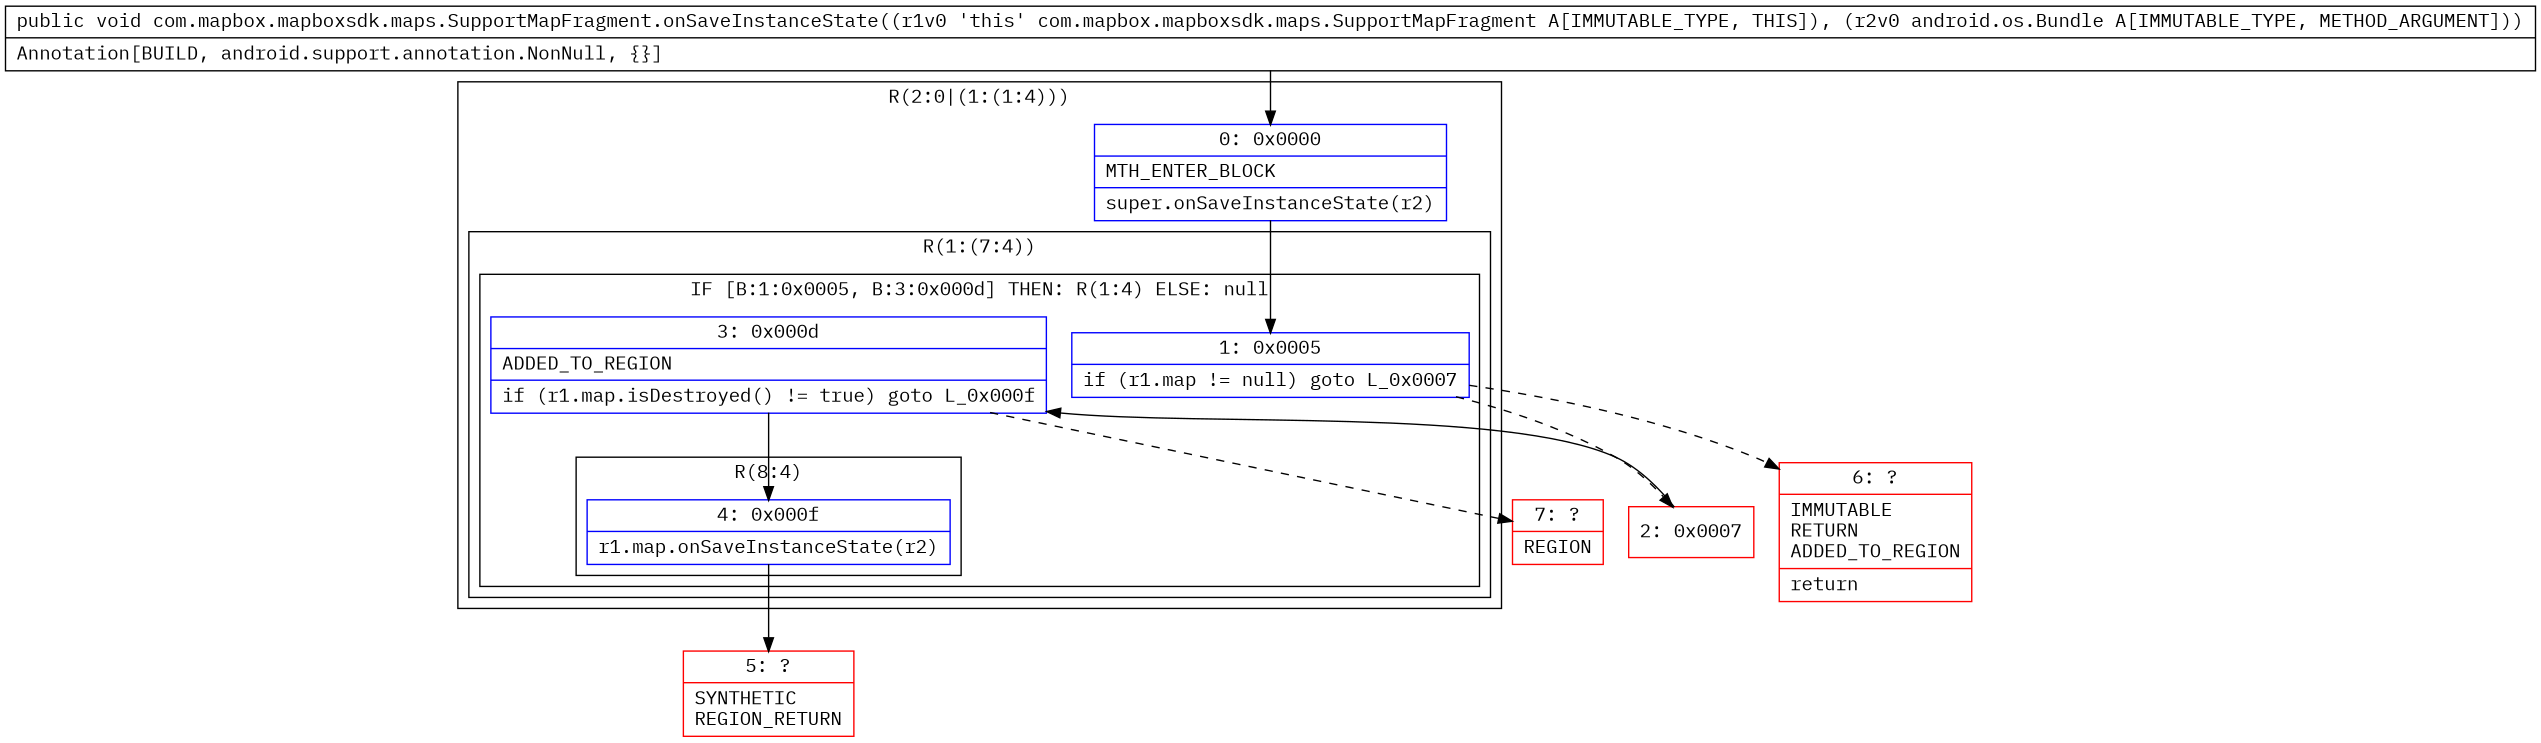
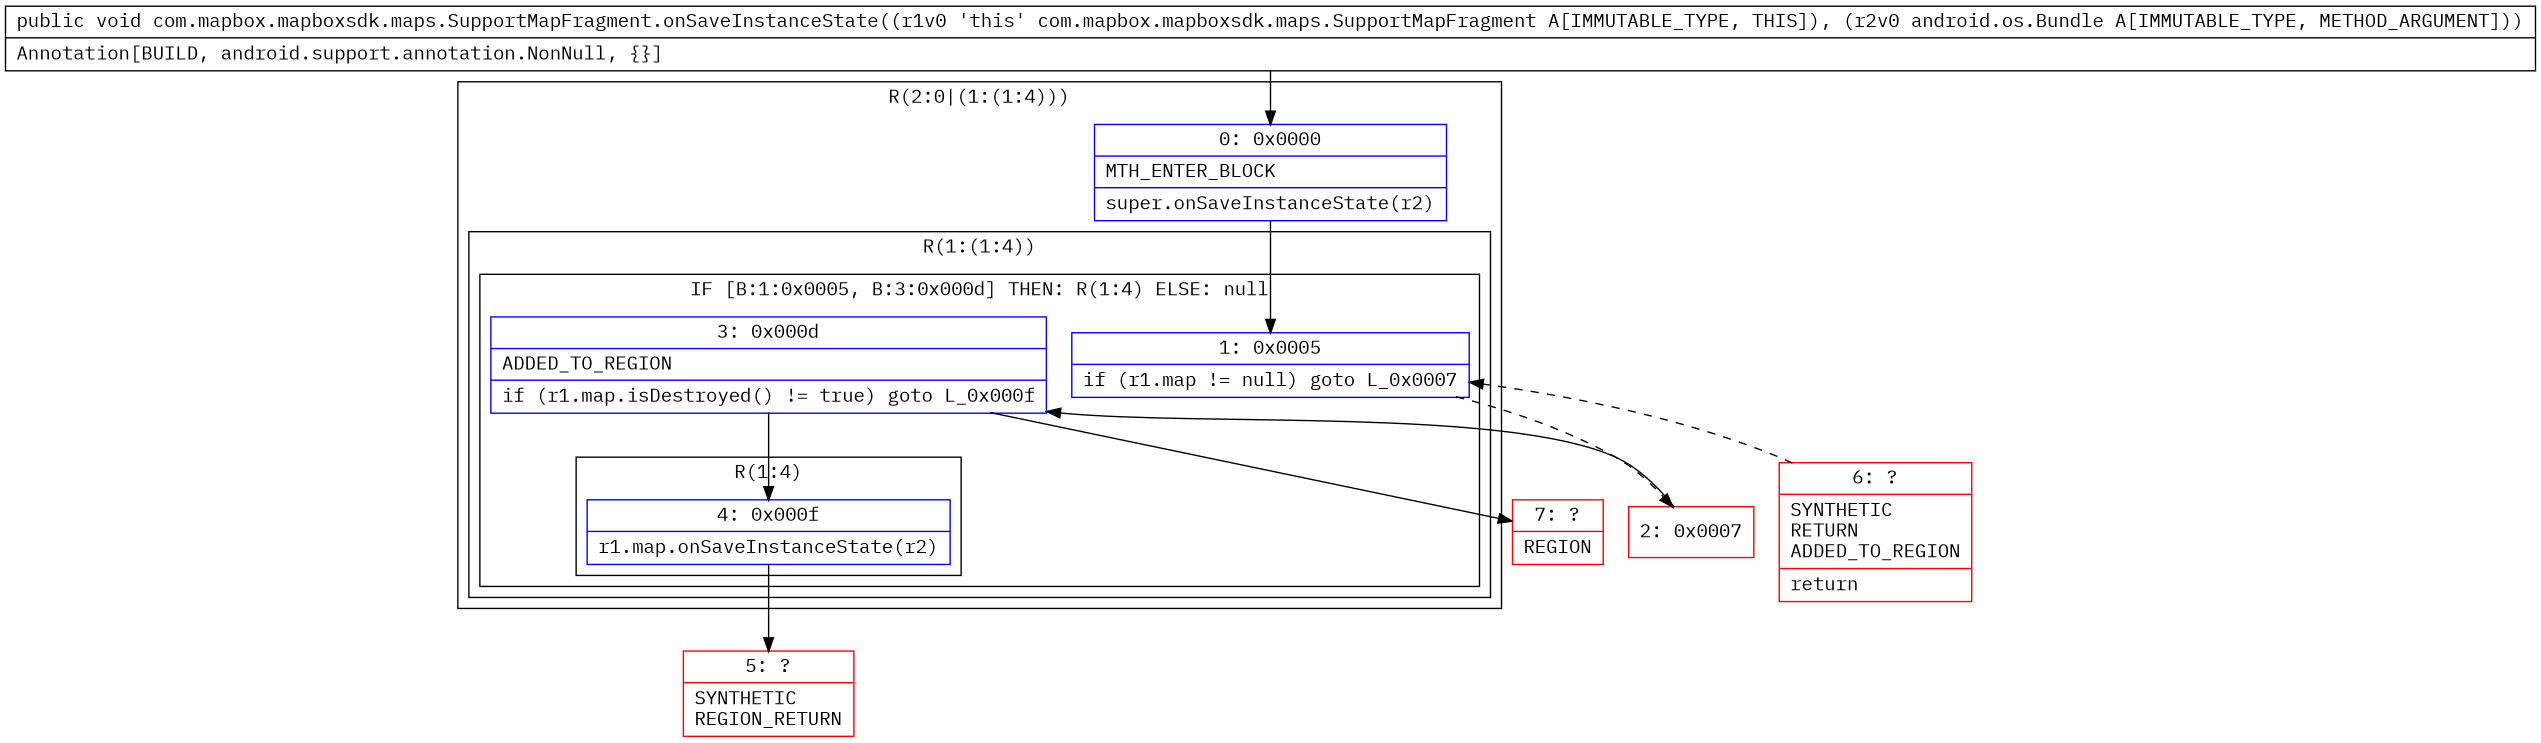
  digraph {
    fontname="IBM Plex Mono"
    node [color=blue fontname="IBM Plex Mono" shape=record]
    edge [fontname="IBM Plex Mono"]
    n1 [label="{4\:\ 0x000f|r1.map.onSaveInstanceState(r2)\l}"]
    n2 [label="{1\:\ 0x0005|if (r1.map != null) goto L_0x0007\l}"]
    n3 [label="{3\:\ 0x000d|ADDED_TO_REGION\l|if (r1.map.isDestroyed() != true) goto L_0x000f\l}"]
    n4 [label="{0\:\ 0x0000|MTH_ENTER_BLOCK\l|super.onSaveInstanceState(r2)\l}"]
    n5 [color=red label="{5\:\ ?|SYNTHETIC\lREGION_RETURN\l}"]
    n6 [color=red label="{2\:\ 0x0007}"]
-   n7 [color=red label="{6\:\ ?|IMMUTABLE\lRETURN\lADDED_TO_REGION\l|return\l}"]
+   n7 [color=red label="{6\:\ ?|SYNTHETIC\lRETURN\lADDED_TO_REGION\l|return\l}"]
    n8 [color=red label="{7\:\ ?|REGION\l}"]
    n9 [label="{public void com.mapbox.mapboxsdk.maps.SupportMapFragment.onSaveInstanceState((r1v0 'this' com.mapbox.mapboxsdk.maps.SupportMapFragment A[IMMUTABLE_TYPE, THIS]), (r2v0 android.os.Bundle A[IMMUTABLE_TYPE, METHOD_ARGUMENT]))  | Annotation[BUILD, android.support.annotation.NonNull, \{\}]\l}" color=""]
    subgraph cluster_1 {
      label="R(2:0|(1:(1:4)))"
      n4
      subgraph cluster_2 {
-       label="R(1:(7:4))"
+       label="R(1:(1:4))"
        subgraph cluster_3 {
          label="IF [B:1:0x0005, B:3:0x000d] THEN: R(1:4) ELSE: null"
          n2
          n3
          subgraph cluster_4 {
-           label="R(8:4)"
+           label="R(1:4)"
            n1
          }
        }
      }
    }
    n1 -> n5
    n2 -> n6 [style=dashed]
-   n2 -> n7 [style=dashed]
+   n7 -> n2 [style=dashed]
    n3 -> n1
-   n3 -> n8 [style=dashed]
+   n3 -> n8 [style=solid]
    n4 -> n2
    n6 -> n3
    n9 -> n4
  }
